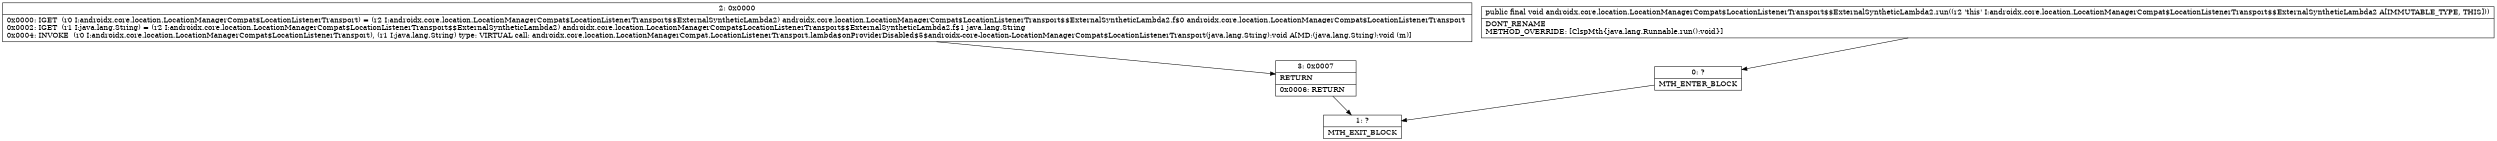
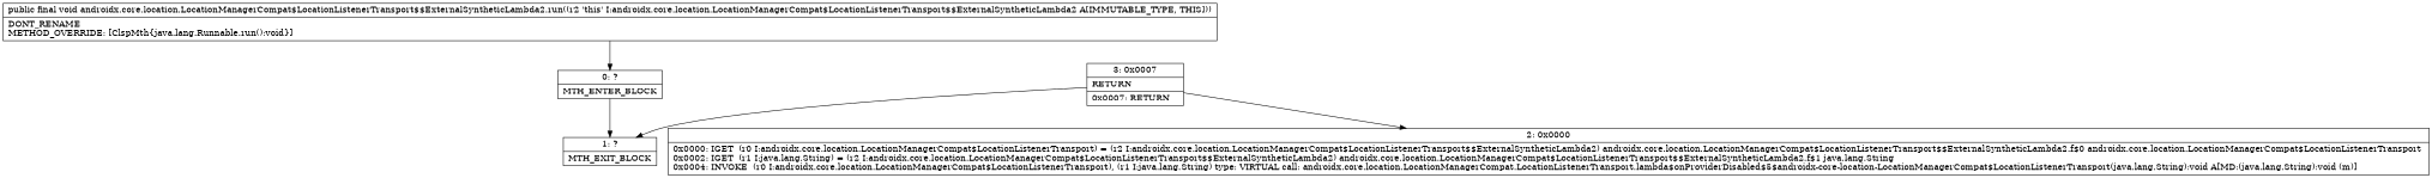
  digraph {
    node [shape=record]
    n1 [label="{0\:\ ?|MTH_ENTER_BLOCK\l}"]
    n2 [label="{1\:\ ?|MTH_EXIT_BLOCK\l}"]
    n3 [label="{2\:\ 0x0000|0x0000: IGET  (r0 I:androidx.core.location.LocationManagerCompat$LocationListenerTransport) = (r2 I:androidx.core.location.LocationManagerCompat$LocationListenerTransport$$ExternalSyntheticLambda2) androidx.core.location.LocationManagerCompat$LocationListenerTransport$$ExternalSyntheticLambda2.f$0 androidx.core.location.LocationManagerCompat$LocationListenerTransport \l0x0002: IGET  (r1 I:java.lang.String) = (r2 I:androidx.core.location.LocationManagerCompat$LocationListenerTransport$$ExternalSyntheticLambda2) androidx.core.location.LocationManagerCompat$LocationListenerTransport$$ExternalSyntheticLambda2.f$1 java.lang.String \l0x0004: INVOKE  (r0 I:androidx.core.location.LocationManagerCompat$LocationListenerTransport), (r1 I:java.lang.String) type: VIRTUAL call: androidx.core.location.LocationManagerCompat.LocationListenerTransport.lambda$onProviderDisabled$5$androidx\-core\-location\-LocationManagerCompat$LocationListenerTransport(java.lang.String):void A[MD:(java.lang.String):void (m)]\l}"]
-   n4 [label="{3\:\ 0x0007|RETURN\l|0x0006: RETURN   \l}"]
+   n4 [label="{3\:\ 0x0007|RETURN\l|0x0007: RETURN   \l}"]
    n5 [label="{public final void androidx.core.location.LocationManagerCompat$LocationListenerTransport$$ExternalSyntheticLambda2.run((r2 'this' I:androidx.core.location.LocationManagerCompat$LocationListenerTransport$$ExternalSyntheticLambda2 A[IMMUTABLE_TYPE, THIS]))  | DONT_RENAME\lMETHOD_OVERRIDE: [ClspMth\{java.lang.Runnable.run():void\}]\l}"]
    n1 -> n2
-   n3 -> n4
+   n4 -> n3
    n4 -> n2
    n5 -> n1
  }
